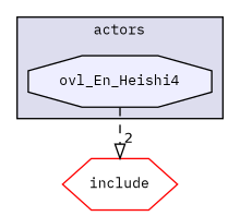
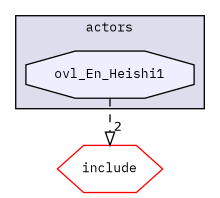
  digraph {
    compound=true
    fontname="IBM Plex Mono"
    node [fontname="IBM Plex Mono" fontsize=10 style=filled]
-   n1 [fillcolor="#eeeeff" label=ovl_En_Heishi4 pencolor=black shape=octagon]
+   n1 [fillcolor="#eeeeff" label=ovl_En_Heishi1 pencolor=black shape=octagon]
    n2 [color=red fillcolor=white label=include shape=hexagon]
    subgraph cluster_1 {
      bgcolor="#ddddee"
      fontsize=10
      label=actors
      pencolor=black
      n1
    }
    n1 -> n2 [headlabel=2 labeldistance=1.5 labelfontname=Helvetica labelfontsize=10 style=dashed arrowhead=onormal fontname="IBM Plex Mono"]
  }
